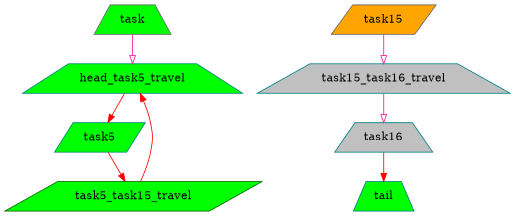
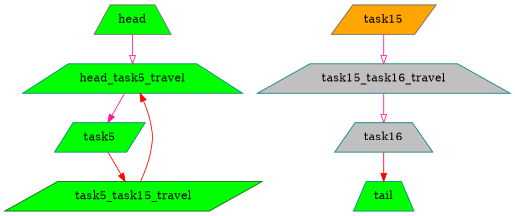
  digraph {
    node [color=teal fillcolor=green fontcolor=black shape=trapezium style=filled]
    edge [arrowhead=normal color=red]
-   n1 [color=gray40 label=task]
+   n1 [color=gray40 label=head]
    n2 [label=head_task5_travel]
    n3 [label=task5 shape=parallelogram]
    n4 [color=darkgreen label=task5_task15_travel shape=parallelogram]
    n5 [color=gray40 fillcolor=orange label=task15 shape=parallelogram]
    n6 [fillcolor=gray label=task15_task16_travel]
    n7 [fillcolor=gray label=task16]
    n8 [label=tail]
    n1 -> n2 [arrowhead=onormal color=deeppink]
-   n2 -> n3
+   n2 -> n3 [color=deeppink]
    n3 -> n4
    n4 -> n2
    n5 -> n6 [arrowhead=onormal color=deeppink]
    n6 -> n7 [arrowhead=onormal color=deeppink]
    n7 -> n8
  }
